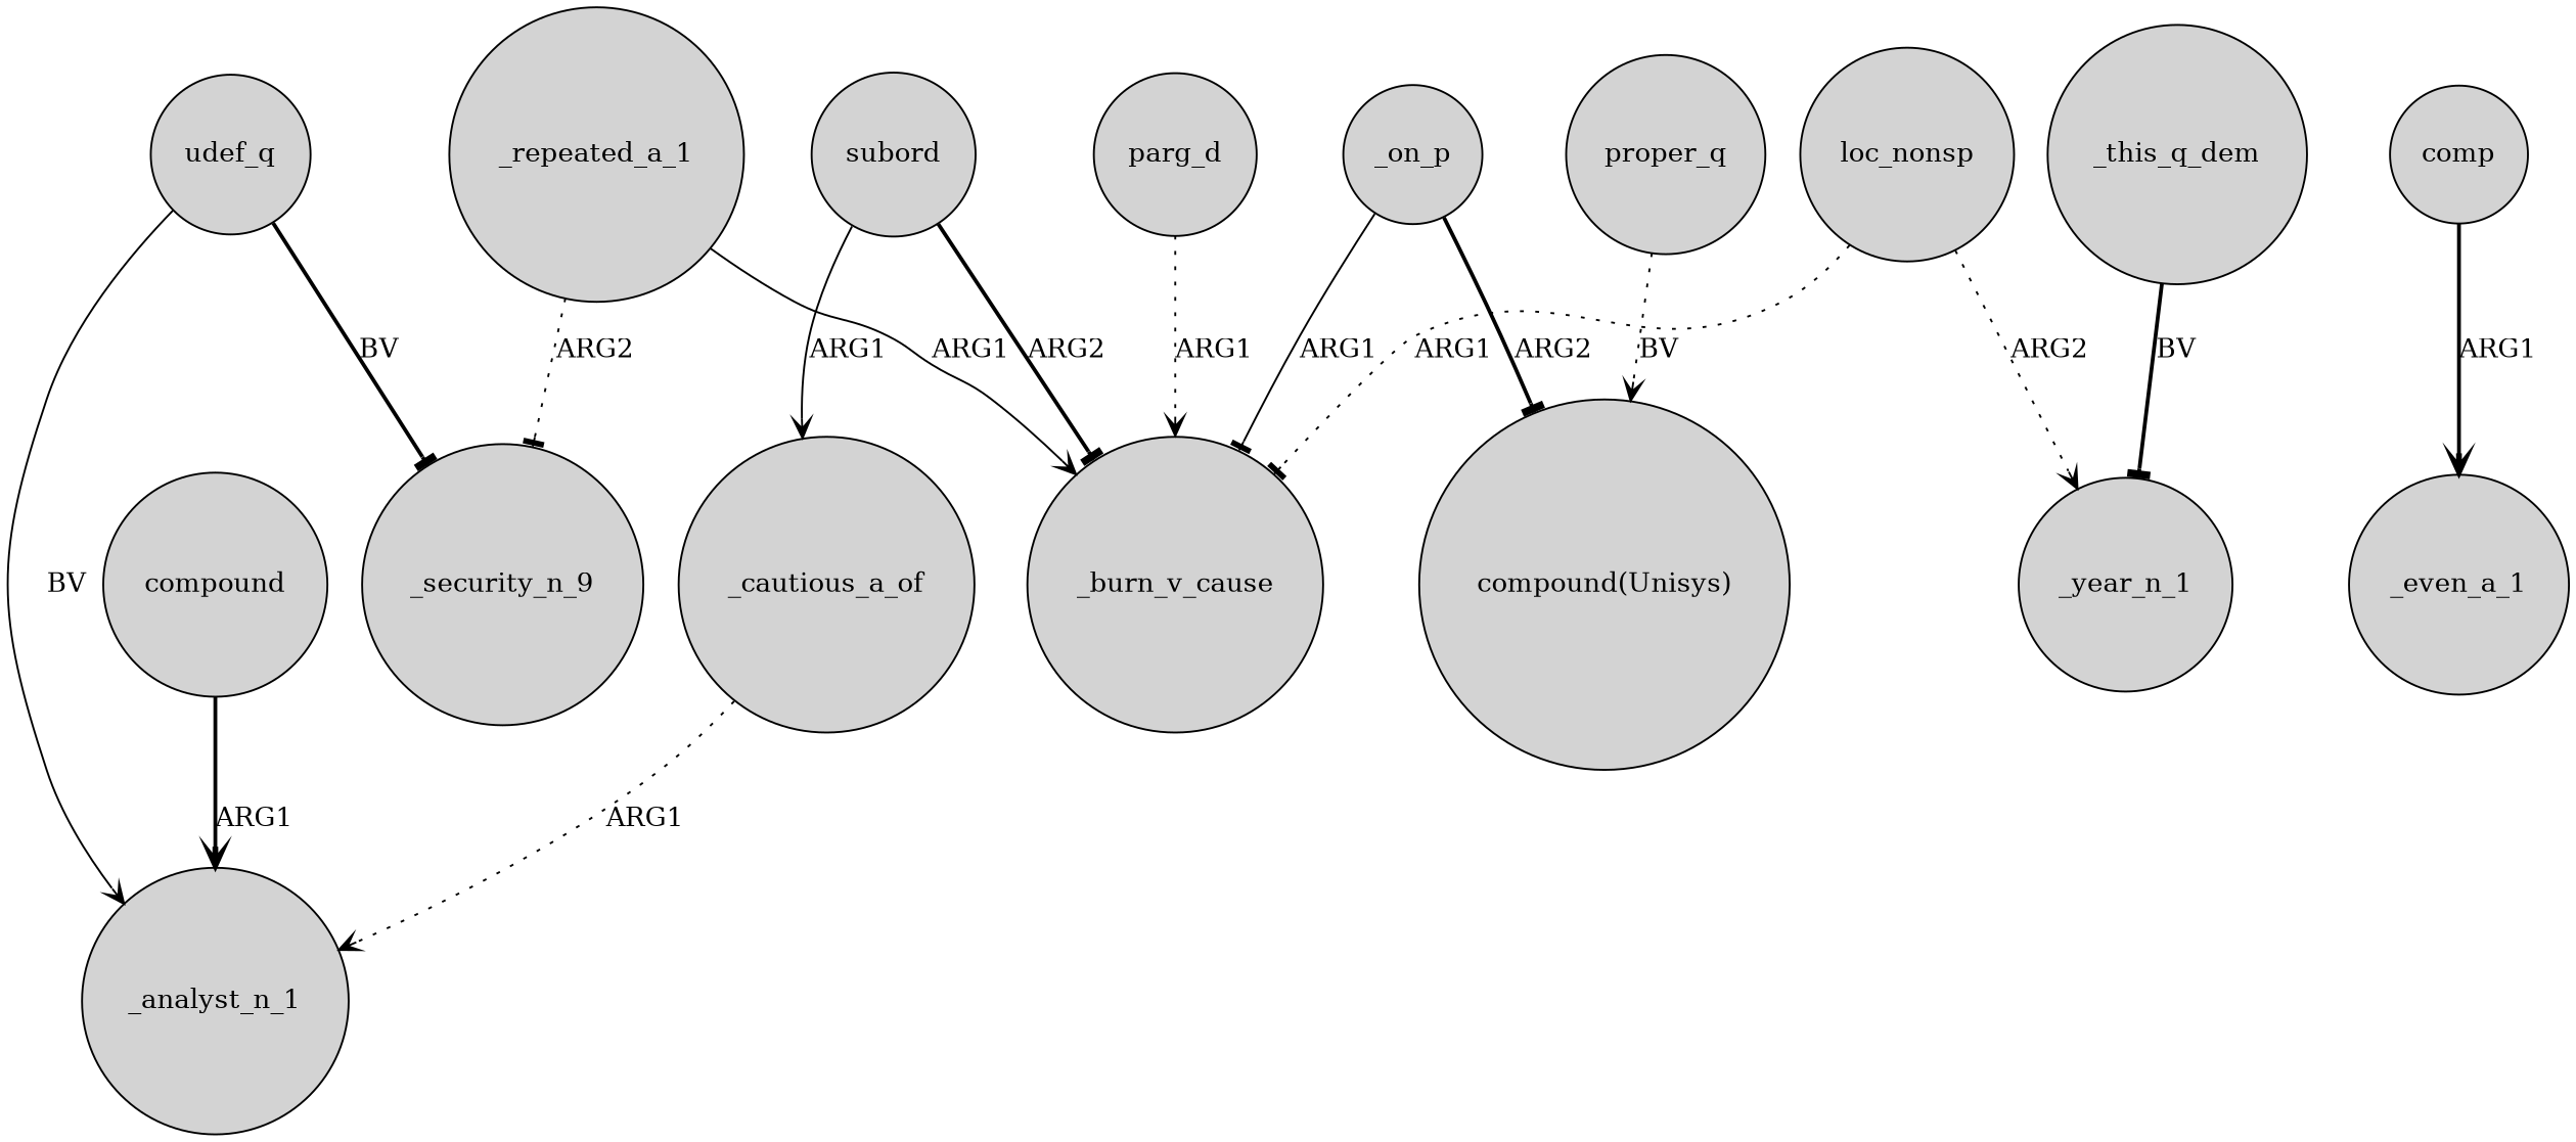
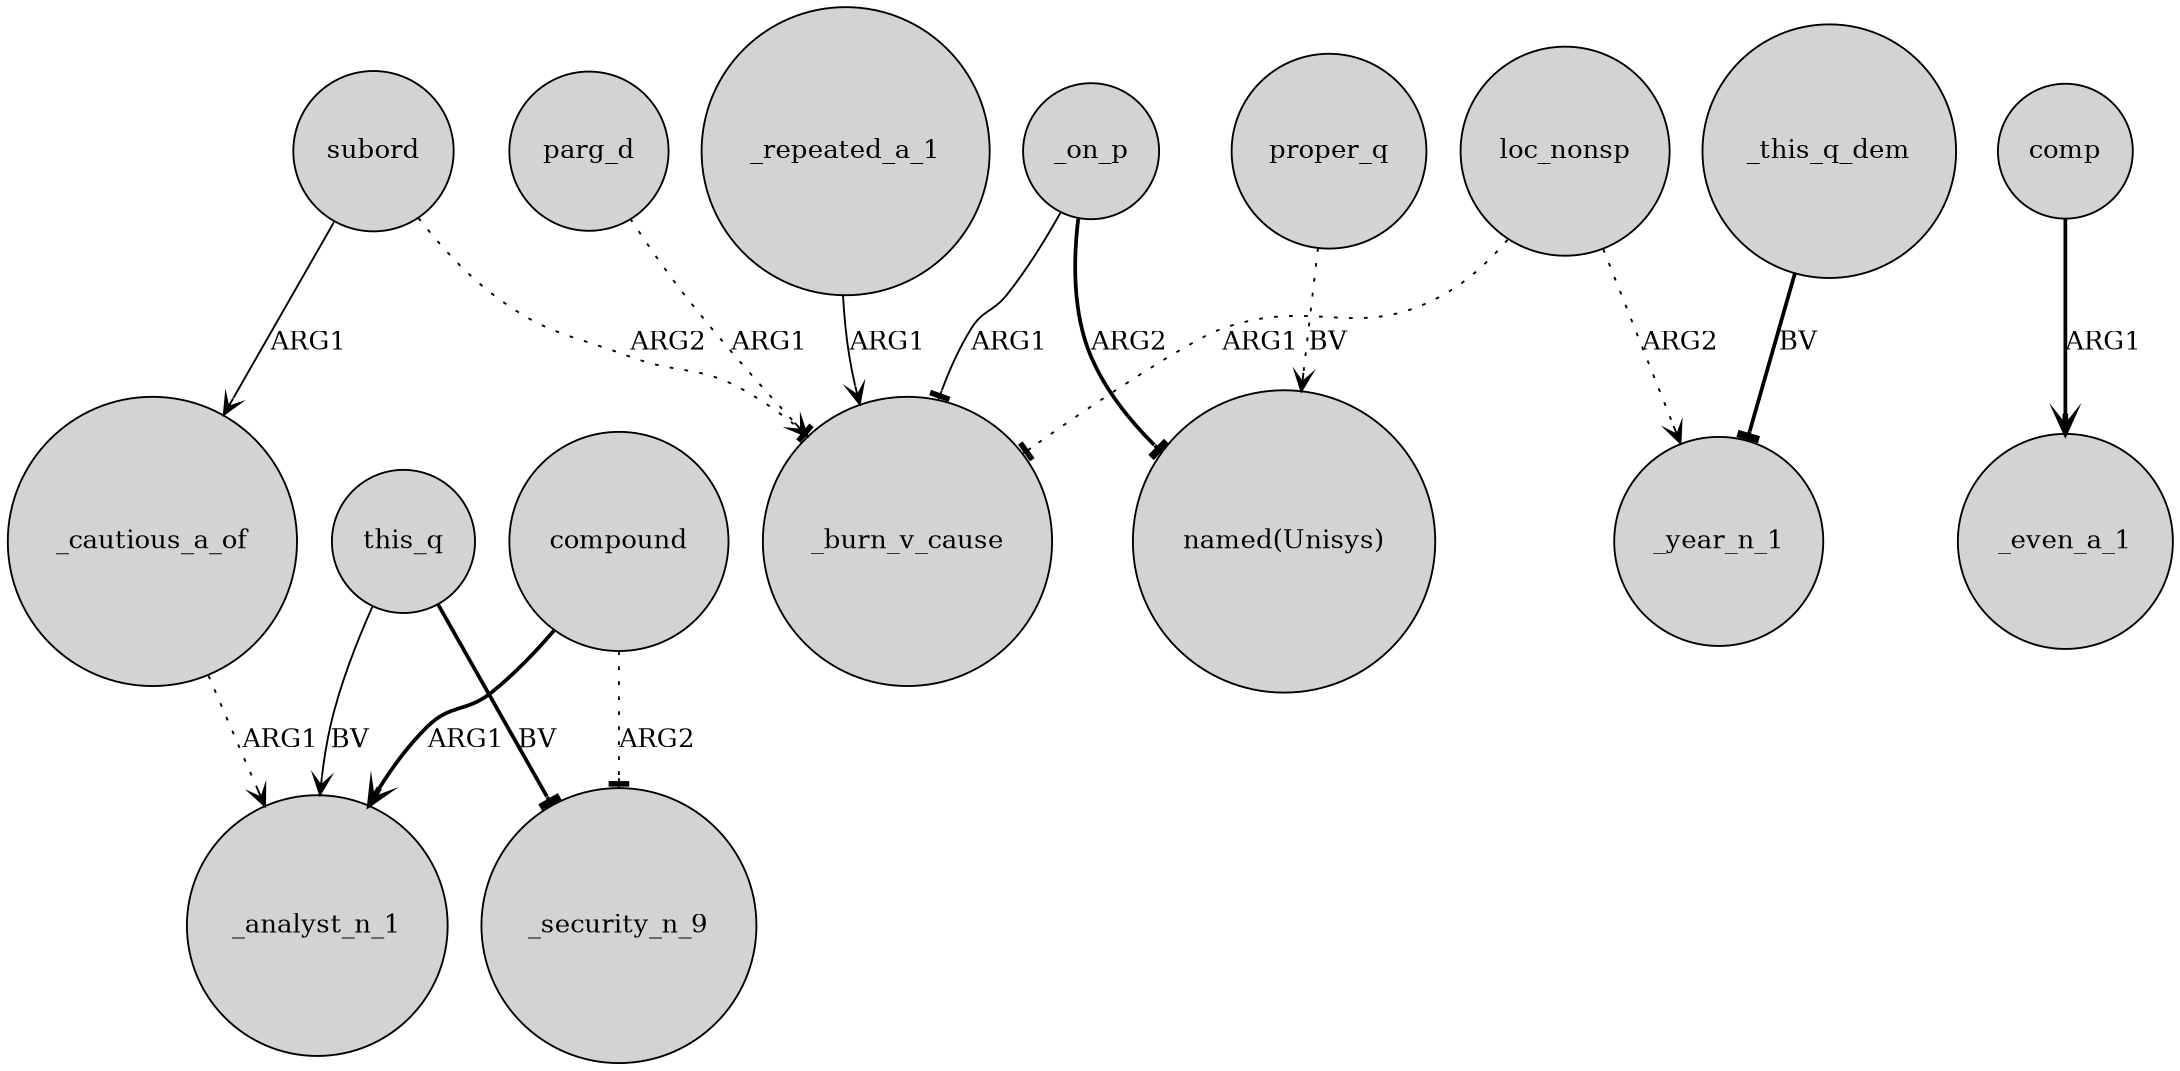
  digraph {
    node [shape=circle style=filled]
    edge [arrowhead=vee style=dotted]
    subord
    _cautious_a_of
    _burn_v_cause
    _analyst_n_1
    compound
    n6 [label=_security_n_9]
    _on_p
-   "named(Unisys)" [label="compound(Unisys)"]
+   "named(Unisys)"
    _repeated_a_1
-   udef_q
+   udef_q [label=this_q]
    proper_q
    loc_nonsp
    _year_n_1
    parg_d
    _this_q_dem
    comp
    _even_a_1
    subord -> _cautious_a_of [label=ARG1 style=solid]
-   subord -> _burn_v_cause [arrowhead=tee label=ARG2 style=bold]
+   subord -> _burn_v_cause [arrowhead=tee label=ARG2]
    _cautious_a_of -> _analyst_n_1 [label=ARG1]
    compound -> _analyst_n_1 [label=ARG1 style=bold]
-   _repeated_a_1 -> n6 [arrowhead=tee label=ARG2]
+   compound -> n6 [arrowhead=tee label=ARG2]
    _on_p -> _burn_v_cause [arrowhead=tee label=ARG1 style=solid]
    _on_p -> "named(Unisys)" [arrowhead=tee label=ARG2 style=bold]
    _repeated_a_1 -> _burn_v_cause [label=ARG1 style=solid]
    udef_q -> _analyst_n_1 [label=BV style=solid]
    udef_q -> n6 [arrowhead=tee label=BV style=bold]
    proper_q -> "named(Unisys)" [label=BV]
    loc_nonsp -> _burn_v_cause [arrowhead=tee label=ARG1]
    loc_nonsp -> _year_n_1 [label=ARG2]
    parg_d -> _burn_v_cause [label=ARG1]
    _this_q_dem -> _year_n_1 [arrowhead=tee label=BV style=bold]
    comp -> _even_a_1 [label=ARG1 style=bold]
  }
